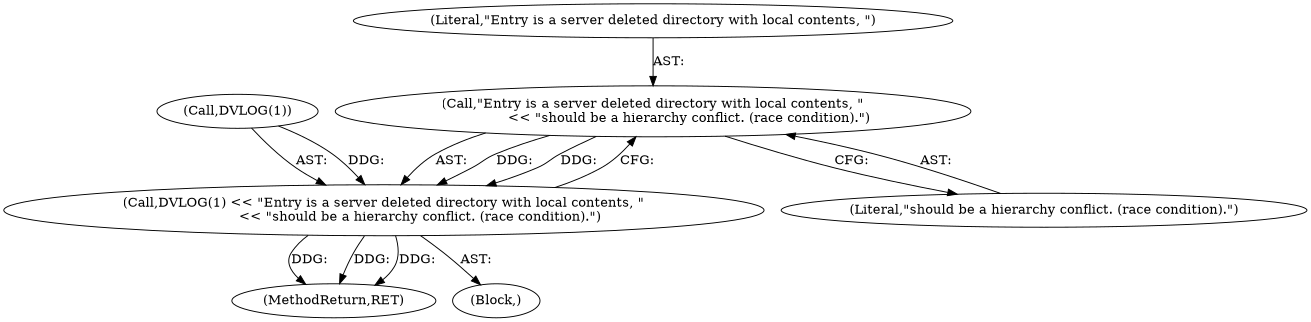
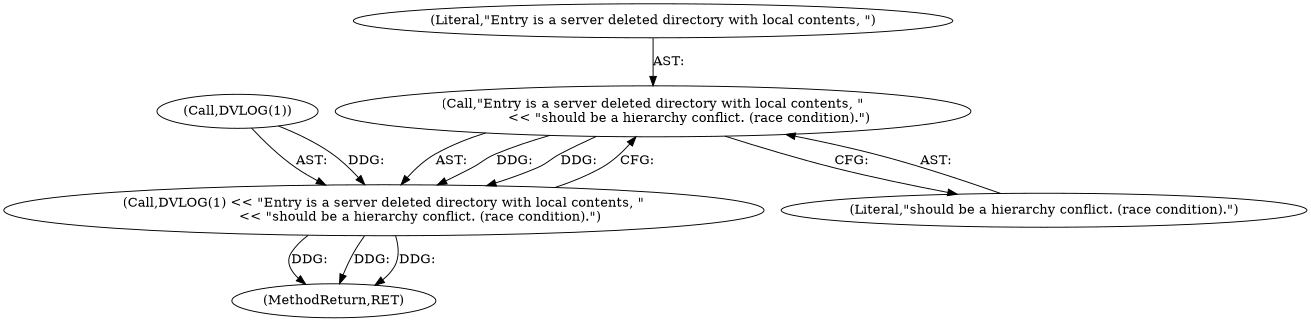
  digraph {
    n1 [label="(Call,\"Entry is a server deleted directory with local contents, \"\n                 << \"should be a hierarchy conflict. (race condition).\")"]
    n2 [label="(Call,DVLOG(1) << \"Entry is a server deleted directory with local contents, \"\n                 << \"should be a hierarchy conflict. (race condition).\")"]
    n3 [label="(Literal,\"should be a hierarchy conflict. (race condition).\")"]
    n4 [label="(MethodReturn,RET)"]
-   n5 [label="(Block,)"]
    n6 [label="(Call,DVLOG(1))"]
    n7 [label="(Literal,\"Entry is a server deleted directory with local contents, \")"]
    n1 -> n2 [label="AST: "]
    n1 -> n2 [label="DDG: "]
    n1 -> n2 [label="DDG: "]
    n1 -> n3 [label="CFG: "]
    n2 -> n1 [label="CFG: "]
    n2 -> n4 [label="DDG: "]
    n2 -> n4 [label="DDG: "]
    n2 -> n4 [label="DDG: "]
-   n2 -> n5 [label="AST: "]
    n3 -> n1 [label="AST: "]
    n6 -> n2 [label="AST: "]
    n6 -> n2 [label="DDG: "]
    n7 -> n1 [label="AST: "]
  }
